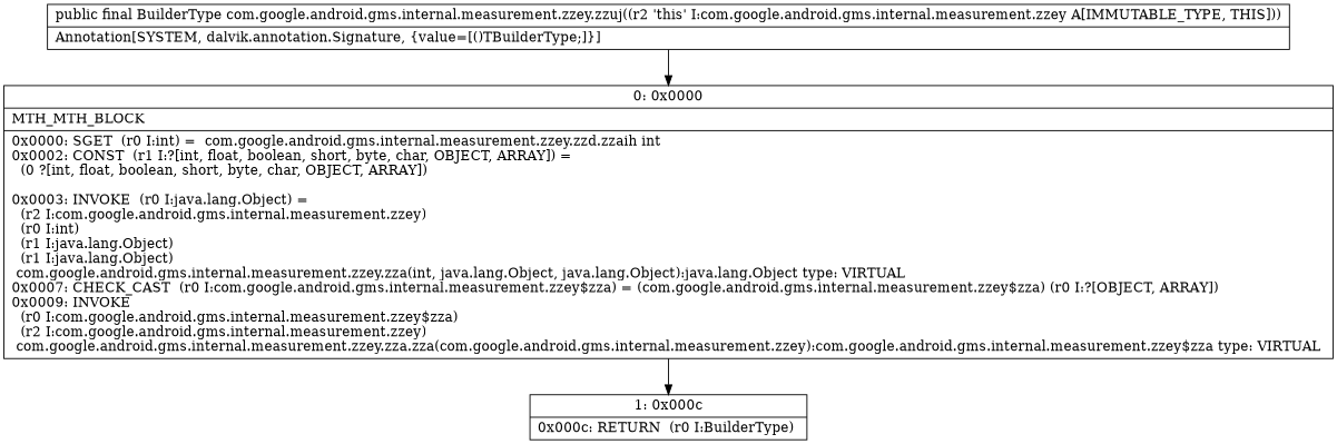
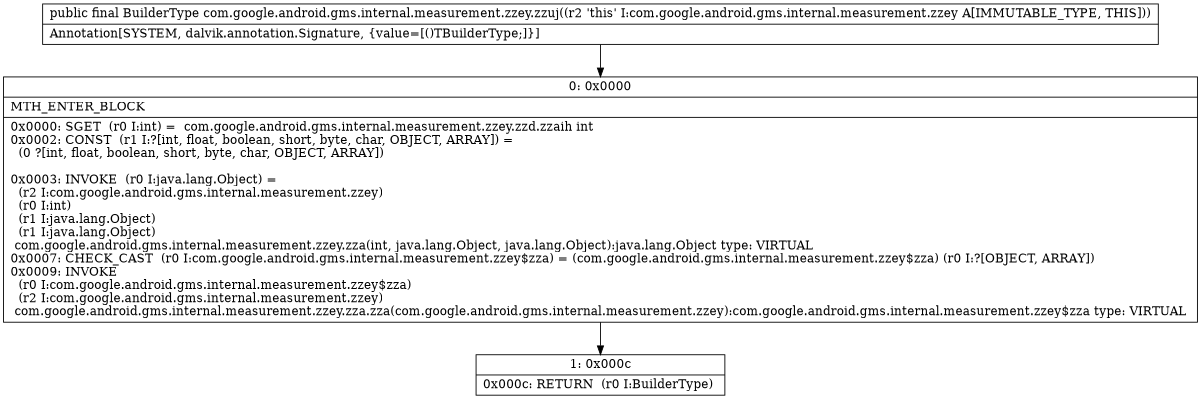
  digraph {
    node [shape=record]
-   n1 [label="{0\:\ 0x0000|MTH_MTH_BLOCK\l|0x0000: SGET  (r0 I:int) =  com.google.android.gms.internal.measurement.zzey.zzd.zzaih int \l0x0002: CONST  (r1 I:?[int, float, boolean, short, byte, char, OBJECT, ARRAY]) = \l  (0 ?[int, float, boolean, short, byte, char, OBJECT, ARRAY])\l \l0x0003: INVOKE  (r0 I:java.lang.Object) = \l  (r2 I:com.google.android.gms.internal.measurement.zzey)\l  (r0 I:int)\l  (r1 I:java.lang.Object)\l  (r1 I:java.lang.Object)\l com.google.android.gms.internal.measurement.zzey.zza(int, java.lang.Object, java.lang.Object):java.lang.Object type: VIRTUAL \l0x0007: CHECK_CAST  (r0 I:com.google.android.gms.internal.measurement.zzey$zza) = (com.google.android.gms.internal.measurement.zzey$zza) (r0 I:?[OBJECT, ARRAY]) \l0x0009: INVOKE  \l  (r0 I:com.google.android.gms.internal.measurement.zzey$zza)\l  (r2 I:com.google.android.gms.internal.measurement.zzey)\l com.google.android.gms.internal.measurement.zzey.zza.zza(com.google.android.gms.internal.measurement.zzey):com.google.android.gms.internal.measurement.zzey$zza type: VIRTUAL \l}"]
+   n1 [label="{0\:\ 0x0000|MTH_ENTER_BLOCK\l|0x0000: SGET  (r0 I:int) =  com.google.android.gms.internal.measurement.zzey.zzd.zzaih int \l0x0002: CONST  (r1 I:?[int, float, boolean, short, byte, char, OBJECT, ARRAY]) = \l  (0 ?[int, float, boolean, short, byte, char, OBJECT, ARRAY])\l \l0x0003: INVOKE  (r0 I:java.lang.Object) = \l  (r2 I:com.google.android.gms.internal.measurement.zzey)\l  (r0 I:int)\l  (r1 I:java.lang.Object)\l  (r1 I:java.lang.Object)\l com.google.android.gms.internal.measurement.zzey.zza(int, java.lang.Object, java.lang.Object):java.lang.Object type: VIRTUAL \l0x0007: CHECK_CAST  (r0 I:com.google.android.gms.internal.measurement.zzey$zza) = (com.google.android.gms.internal.measurement.zzey$zza) (r0 I:?[OBJECT, ARRAY]) \l0x0009: INVOKE  \l  (r0 I:com.google.android.gms.internal.measurement.zzey$zza)\l  (r2 I:com.google.android.gms.internal.measurement.zzey)\l com.google.android.gms.internal.measurement.zzey.zza.zza(com.google.android.gms.internal.measurement.zzey):com.google.android.gms.internal.measurement.zzey$zza type: VIRTUAL \l}"]
    n2 [label="{1\:\ 0x000c|0x000c: RETURN  (r0 I:BuilderType) \l}"]
    n3 [label="{public final BuilderType com.google.android.gms.internal.measurement.zzey.zzuj((r2 'this' I:com.google.android.gms.internal.measurement.zzey A[IMMUTABLE_TYPE, THIS]))  | Annotation[SYSTEM, dalvik.annotation.Signature, \{value=[()TBuilderType;]\}]\l}"]
    n1 -> n2
    n3 -> n1
  }
